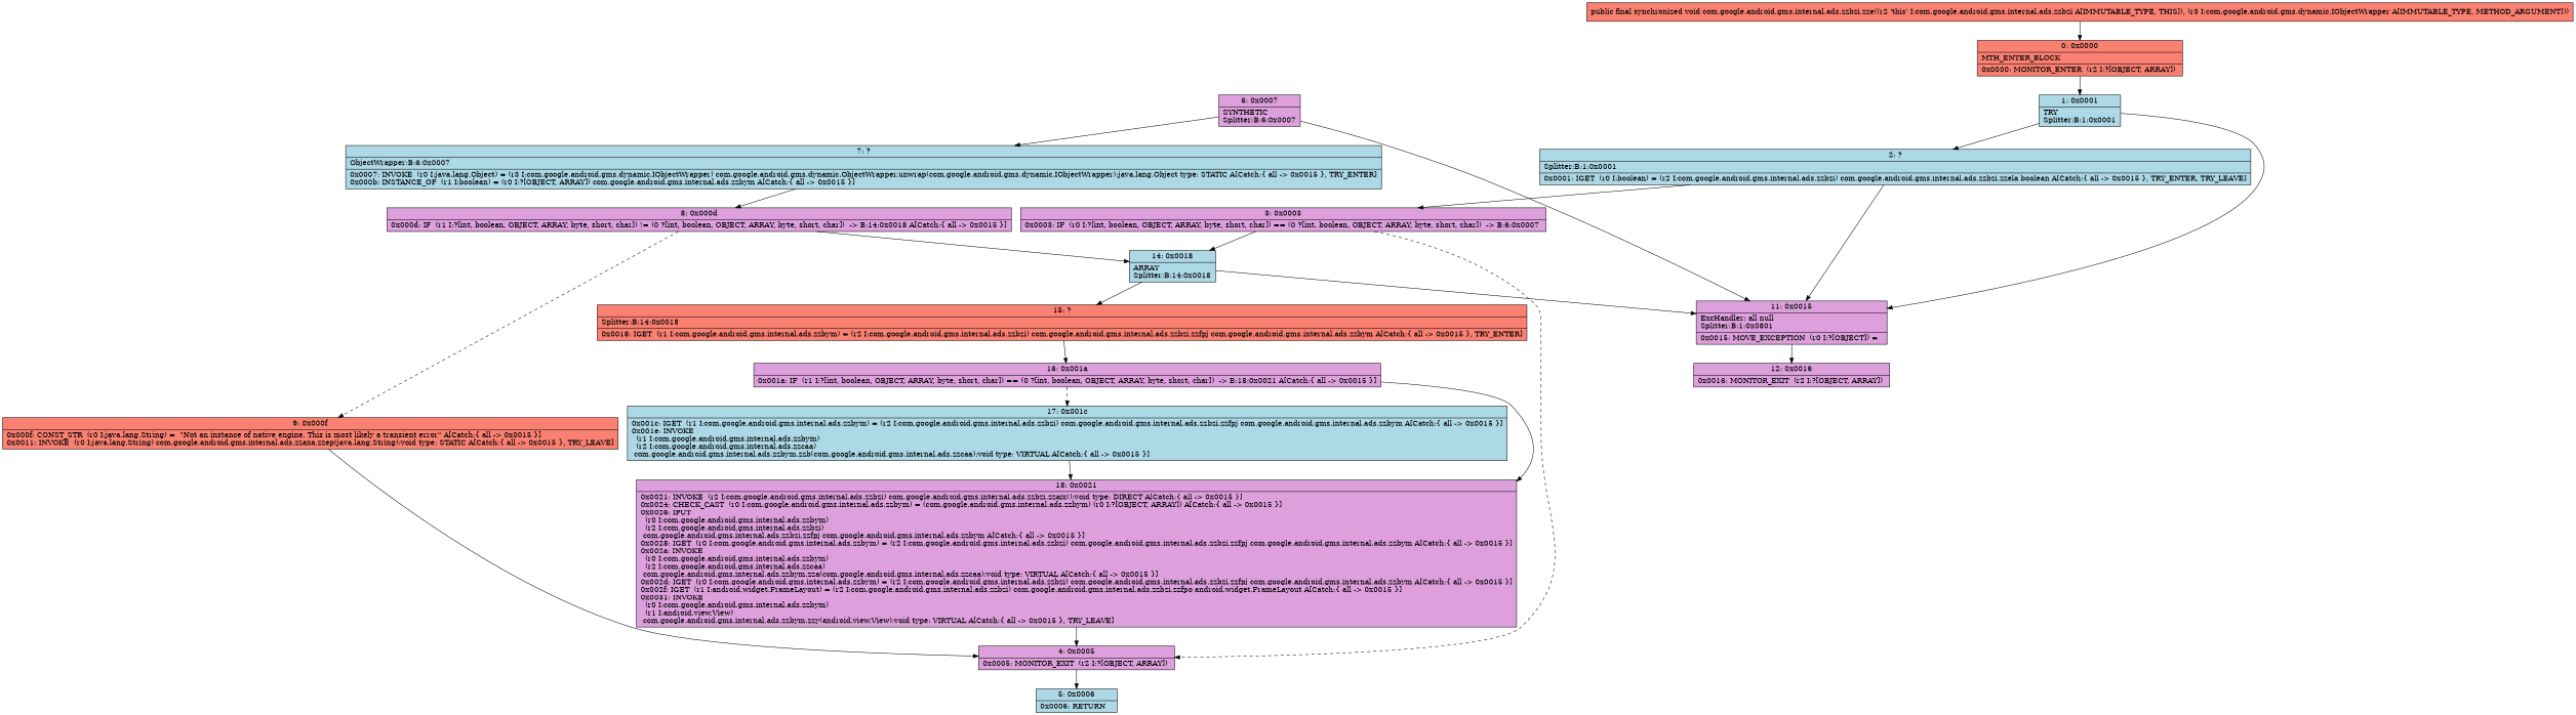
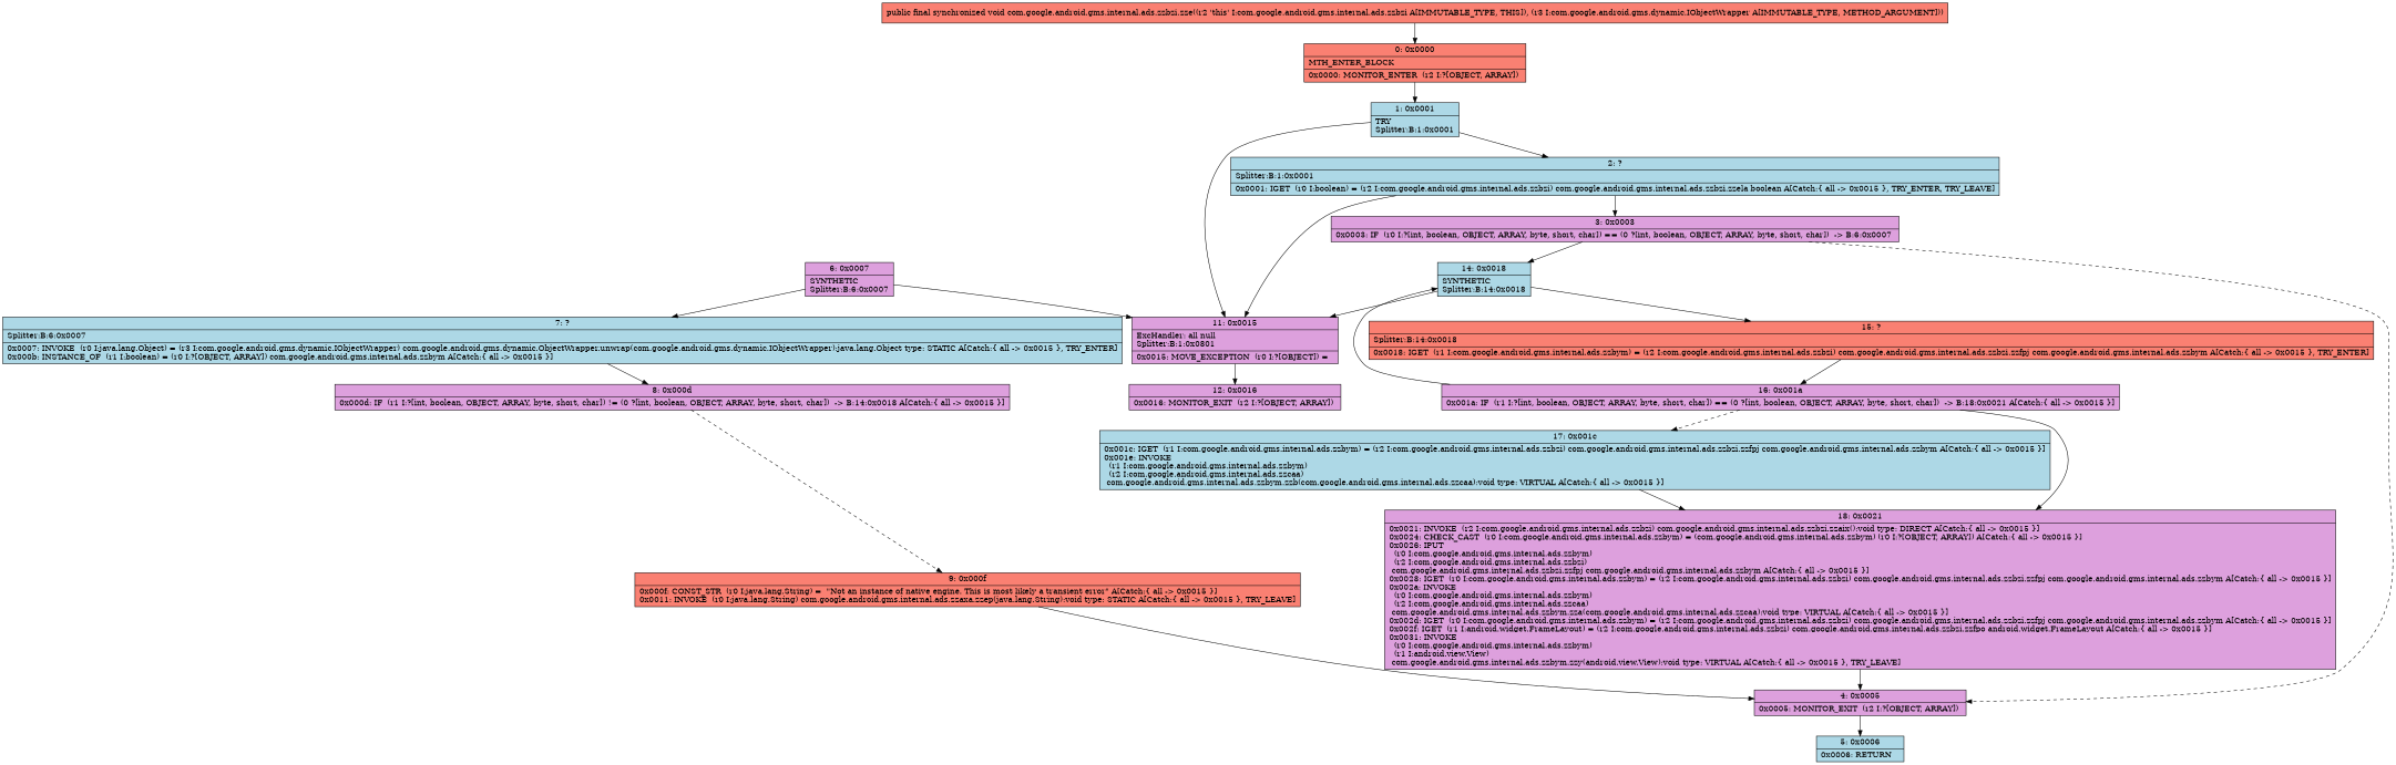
  digraph {
    node [fillcolor=plum shape=record style=filled]
    n1 [fillcolor=salmon label="{0\:\ 0x0000|MTH_ENTER_BLOCK\l|0x0000: MONITOR_ENTER  (r2 I:?[OBJECT, ARRAY]) \l}"]
    n2 [fillcolor=lightblue label="{1\:\ 0x0001|TRY\lSplitter:B:1:0x0001\l}"]
    n3 [fillcolor=lightblue label="{2\:\ ?|Splitter:B:1:0x0001\l|0x0001: IGET  (r0 I:boolean) = (r2 I:com.google.android.gms.internal.ads.zzbzi) com.google.android.gms.internal.ads.zzbzi.zzela boolean A[Catch:\{ all \-\> 0x0015 \}, TRY_ENTER, TRY_LEAVE]\l}"]
    n4 [label="{11\:\ 0x0015|ExcHandler: all null\lSplitter:B:1:0x0801\l|0x0015: MOVE_EXCEPTION  (r0 I:?[OBJECT]) =  \l}"]
    n5 [label="{3\:\ 0x0003|0x0003: IF  (r0 I:?[int, boolean, OBJECT, ARRAY, byte, short, char]) == (0 ?[int, boolean, OBJECT, ARRAY, byte, short, char])  \-\> B:6:0x0007 \l}"]
    n6 [label="{12\:\ 0x0016|0x0016: MONITOR_EXIT  (r2 I:?[OBJECT, ARRAY]) \l}"]
    n7 [label="{4\:\ 0x0005|0x0005: MONITOR_EXIT  (r2 I:?[OBJECT, ARRAY]) \l}"]
-   n8 [fillcolor=lightblue label="{14\:\ 0x0018|ARRAY\lSplitter:B:14:0x0018\l}"]
+   n8 [fillcolor=lightblue label="{14\:\ 0x0018|SYNTHETIC\lSplitter:B:14:0x0018\l}"]
    n9 [fillcolor=lightblue label="{5\:\ 0x0006|0x0006: RETURN   \l}"]
    n10 [label="{6\:\ 0x0007|SYNTHETIC\lSplitter:B:6:0x0007\l}"]
-   n11 [fillcolor=lightblue label="{7\:\ ?|ObjectWrapper:B:6:0x0007\l|0x0007: INVOKE  (r0 I:java.lang.Object) = (r3 I:com.google.android.gms.dynamic.IObjectWrapper) com.google.android.gms.dynamic.ObjectWrapper.unwrap(com.google.android.gms.dynamic.IObjectWrapper):java.lang.Object type: STATIC A[Catch:\{ all \-\> 0x0015 \}, TRY_ENTER]\l0x000b: INSTANCE_OF  (r1 I:boolean) = (r0 I:?[OBJECT, ARRAY]) com.google.android.gms.internal.ads.zzbym A[Catch:\{ all \-\> 0x0015 \}]\l}"]
+   n11 [fillcolor=lightblue label="{7\:\ ?|Splitter:B:6:0x0007\l|0x0007: INVOKE  (r0 I:java.lang.Object) = (r3 I:com.google.android.gms.dynamic.IObjectWrapper) com.google.android.gms.dynamic.ObjectWrapper.unwrap(com.google.android.gms.dynamic.IObjectWrapper):java.lang.Object type: STATIC A[Catch:\{ all \-\> 0x0015 \}, TRY_ENTER]\l0x000b: INSTANCE_OF  (r1 I:boolean) = (r0 I:?[OBJECT, ARRAY]) com.google.android.gms.internal.ads.zzbym A[Catch:\{ all \-\> 0x0015 \}]\l}"]
    n12 [label="{8\:\ 0x000d|0x000d: IF  (r1 I:?[int, boolean, OBJECT, ARRAY, byte, short, char]) != (0 ?[int, boolean, OBJECT, ARRAY, byte, short, char])  \-\> B:14:0x0018 A[Catch:\{ all \-\> 0x0015 \}]\l}"]
    n13 [fillcolor=salmon label="{9\:\ 0x000f|0x000f: CONST_STR  (r0 I:java.lang.String) =  \"Not an instance of native engine. This is most likely a transient error\" A[Catch:\{ all \-\> 0x0015 \}]\l0x0011: INVOKE  (r0 I:java.lang.String) com.google.android.gms.internal.ads.zzaxa.zzep(java.lang.String):void type: STATIC A[Catch:\{ all \-\> 0x0015 \}, TRY_LEAVE]\l}"]
    n14 [fillcolor=salmon label="{15\:\ ?|Splitter:B:14:0x0018\l|0x0018: IGET  (r1 I:com.google.android.gms.internal.ads.zzbym) = (r2 I:com.google.android.gms.internal.ads.zzbzi) com.google.android.gms.internal.ads.zzbzi.zzfpj com.google.android.gms.internal.ads.zzbym A[Catch:\{ all \-\> 0x0015 \}, TRY_ENTER]\l}"]
    n15 [label="{16\:\ 0x001a|0x001a: IF  (r1 I:?[int, boolean, OBJECT, ARRAY, byte, short, char]) == (0 ?[int, boolean, OBJECT, ARRAY, byte, short, char])  \-\> B:18:0x0021 A[Catch:\{ all \-\> 0x0015 \}]\l}"]
    n16 [fillcolor=lightblue label="{17\:\ 0x001c|0x001c: IGET  (r1 I:com.google.android.gms.internal.ads.zzbym) = (r2 I:com.google.android.gms.internal.ads.zzbzi) com.google.android.gms.internal.ads.zzbzi.zzfpj com.google.android.gms.internal.ads.zzbym A[Catch:\{ all \-\> 0x0015 \}]\l0x001e: INVOKE  \l  (r1 I:com.google.android.gms.internal.ads.zzbym)\l  (r2 I:com.google.android.gms.internal.ads.zzcaa)\l com.google.android.gms.internal.ads.zzbym.zzb(com.google.android.gms.internal.ads.zzcaa):void type: VIRTUAL A[Catch:\{ all \-\> 0x0015 \}]\l}"]
    n17 [label="{18\:\ 0x0021|0x0021: INVOKE  (r2 I:com.google.android.gms.internal.ads.zzbzi) com.google.android.gms.internal.ads.zzbzi.zzaix():void type: DIRECT A[Catch:\{ all \-\> 0x0015 \}]\l0x0024: CHECK_CAST  (r0 I:com.google.android.gms.internal.ads.zzbym) = (com.google.android.gms.internal.ads.zzbym) (r0 I:?[OBJECT, ARRAY]) A[Catch:\{ all \-\> 0x0015 \}]\l0x0026: IPUT  \l  (r0 I:com.google.android.gms.internal.ads.zzbym)\l  (r2 I:com.google.android.gms.internal.ads.zzbzi)\l com.google.android.gms.internal.ads.zzbzi.zzfpj com.google.android.gms.internal.ads.zzbym A[Catch:\{ all \-\> 0x0015 \}]\l0x0028: IGET  (r0 I:com.google.android.gms.internal.ads.zzbym) = (r2 I:com.google.android.gms.internal.ads.zzbzi) com.google.android.gms.internal.ads.zzbzi.zzfpj com.google.android.gms.internal.ads.zzbym A[Catch:\{ all \-\> 0x0015 \}]\l0x002a: INVOKE  \l  (r0 I:com.google.android.gms.internal.ads.zzbym)\l  (r2 I:com.google.android.gms.internal.ads.zzcaa)\l com.google.android.gms.internal.ads.zzbym.zza(com.google.android.gms.internal.ads.zzcaa):void type: VIRTUAL A[Catch:\{ all \-\> 0x0015 \}]\l0x002d: IGET  (r0 I:com.google.android.gms.internal.ads.zzbym) = (r2 I:com.google.android.gms.internal.ads.zzbzi) com.google.android.gms.internal.ads.zzbzi.zzfpj com.google.android.gms.internal.ads.zzbym A[Catch:\{ all \-\> 0x0015 \}]\l0x002f: IGET  (r1 I:android.widget.FrameLayout) = (r2 I:com.google.android.gms.internal.ads.zzbzi) com.google.android.gms.internal.ads.zzbzi.zzfpo android.widget.FrameLayout A[Catch:\{ all \-\> 0x0015 \}]\l0x0031: INVOKE  \l  (r0 I:com.google.android.gms.internal.ads.zzbym)\l  (r1 I:android.view.View)\l com.google.android.gms.internal.ads.zzbym.zzy(android.view.View):void type: VIRTUAL A[Catch:\{ all \-\> 0x0015 \}, TRY_LEAVE]\l}"]
    n18 [fillcolor=salmon label="{public final synchronized void com.google.android.gms.internal.ads.zzbzi.zze((r2 'this' I:com.google.android.gms.internal.ads.zzbzi A[IMMUTABLE_TYPE, THIS]), (r3 I:com.google.android.gms.dynamic.IObjectWrapper A[IMMUTABLE_TYPE, METHOD_ARGUMENT])) }"]
    n1 -> n2
    n2 -> n3
    n2 -> n4
    n3 -> n4
    n3 -> n5
    n4 -> n6
    n5 -> n7 [style=dashed]
    n5 -> n8
    n7 -> n9
    n8 -> n4
    n8 -> n14
    n10 -> n4
    n10 -> n11
    n11 -> n12
-   n12 -> n8
+   n15 -> n8
    n12 -> n13 [style=dashed]
    n13 -> n7
    n14 -> n15
    n15 -> n16 [style=dashed]
    n15 -> n17
    n16 -> n17
    n17 -> n7
    n18 -> n1
  }
